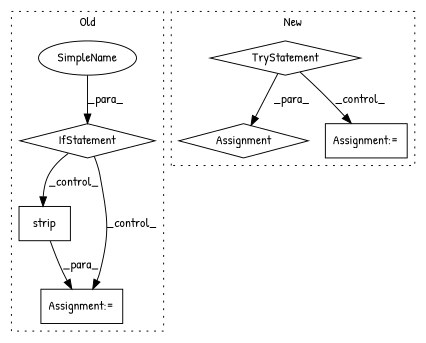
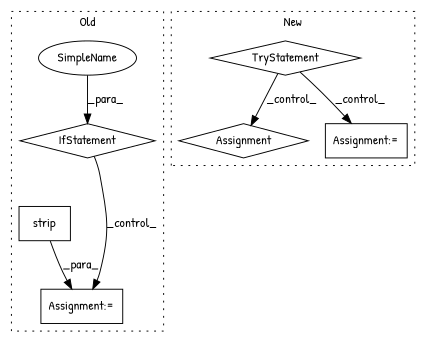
  digraph {
    fontname="Patrick Hand"
    node [a=7 fontname="Patrick Hand" l=1 shape=box]
    edge [fontname="Patrick Hand"]
    n1 [a=32 l="6,1" label=strip s="4256,4265"]
    n2 [a=25 l="4,2" label=IfStatement s="4069,4091" shape=diamond]
    n3 [a=42 label=SimpleName shape=ellipse l=""]
    n4 [label="Assignment:=" s=4239]
    n5 [a=54 l=4 label=TryStatement s=3959 shape=diamond]
    n6 [a=12 l="11,2" label=Assignment s="4073,4095" shape=diamond]
    n7 [label="Assignment:=" s=3975]
    subgraph cluster_1 {
      label=Old
      style=dotted
      n1
      n2
      n3
      n4
    }
    subgraph cluster_2 {
      label=New
      style=dotted
      n5
      n6
      n7
    }
    n1 -> n4 [label=_para_]
-   n2 -> n1 [label=_control_]
    n2 -> n4 [label=_control_]
    n3 -> n2 [label=_para_]
-   n5 -> n6 [label=_para_]
+   n5 -> n6 [label=_control_]
    n5 -> n7 [label=_control_]
  }
